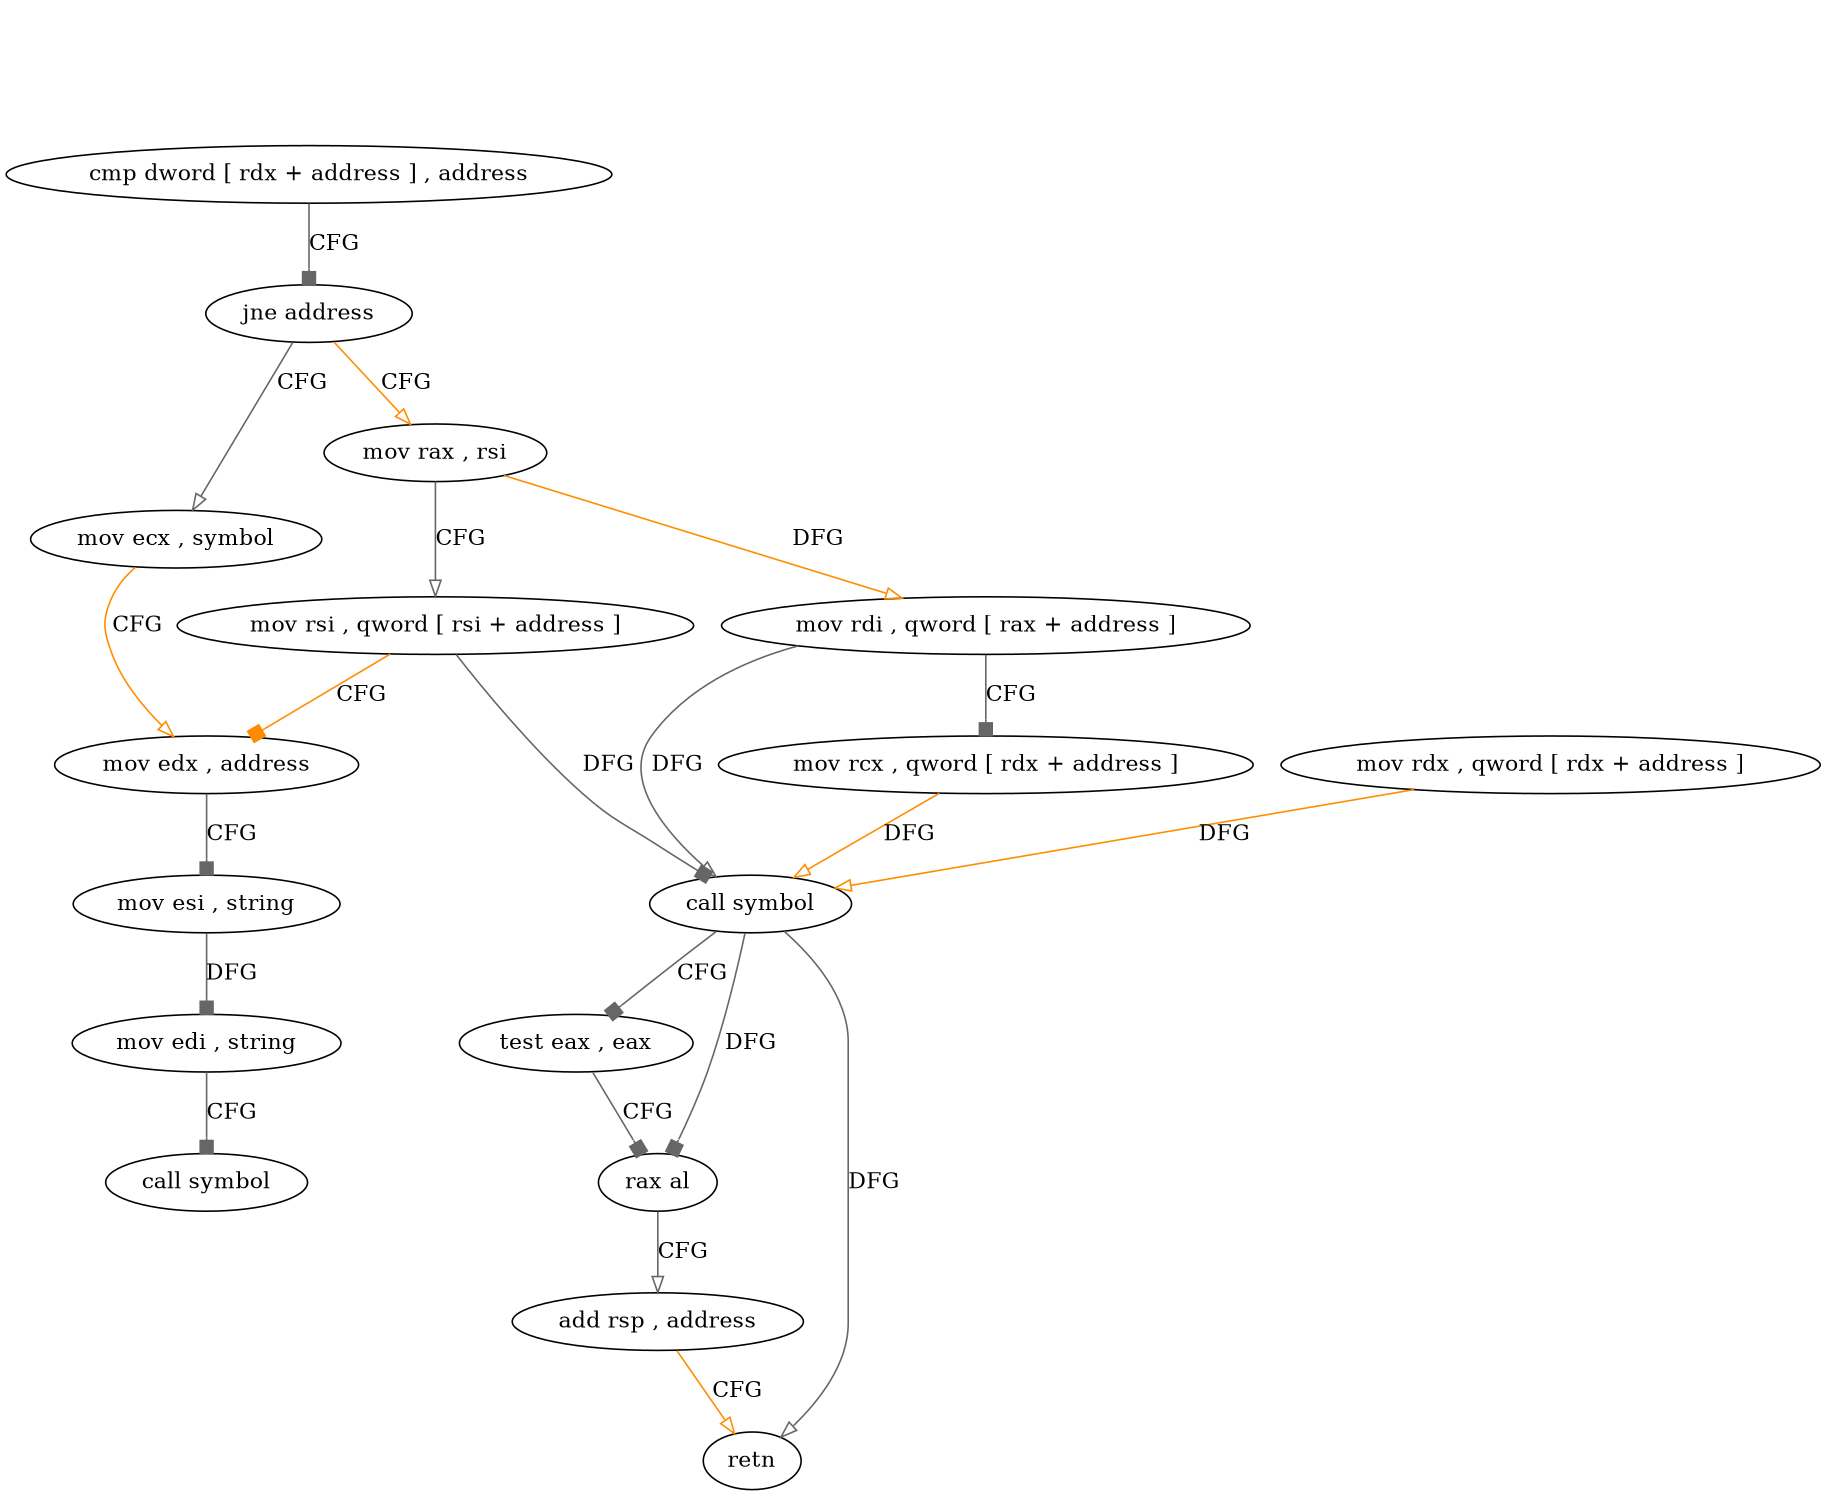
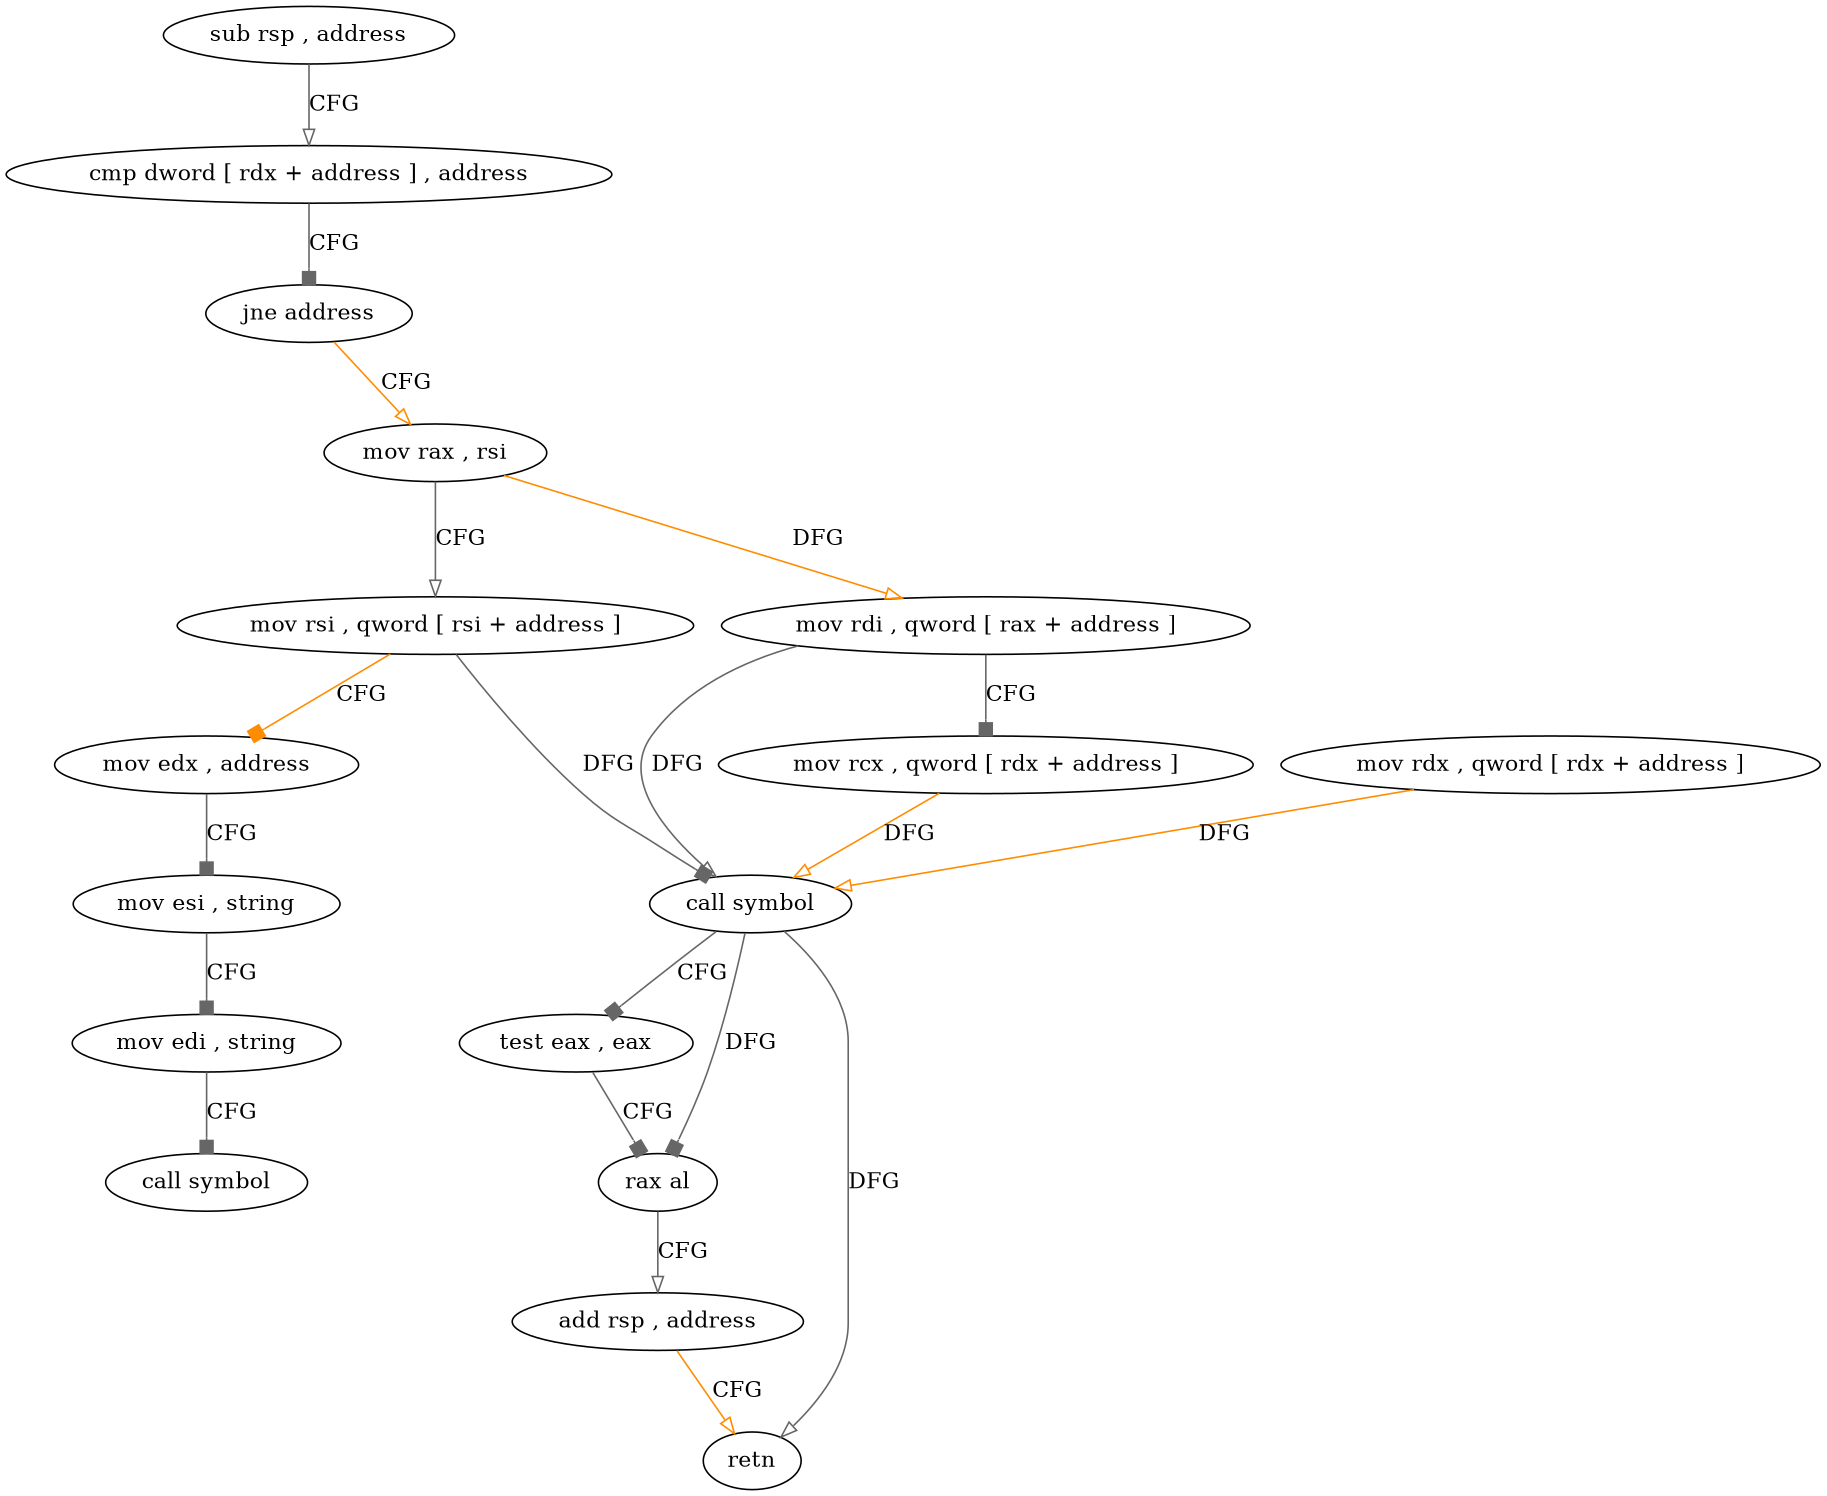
  digraph {
    edge [arrowhead=onormal color=gray40]
+   n1 [label="sub rsp , address"]
    n2 [label="cmp dword [ rdx + address ] , address"]
    n3 [label="jne address"]
-   n4 [label="mov ecx , symbol"]
    n5 [label="mov rax , rsi"]
    n6 [label="mov edx , address"]
    n7 [label="mov rsi , qword [ rsi + address ]"]
    n8 [label="mov rdi , qword [ rax + address ]"]
    n9 [label="mov esi , string"]
    n10 [label="call symbol"]
    n11 [label="mov rcx , qword [ rdx + address ]"]
    n12 [label="mov edi , string"]
    n13 [label="call symbol"]
    n14 [label="test eax , eax"]
    n15 [label="rax al"]
    n16 [label=retn]
    n17 [label="mov rdx , qword [ rdx + address ]"]
    n18 [label="add rsp , address"]
+   n1 -> n2 [label=CFG]
    n2 -> n3 [arrowhead=box label=CFG]
-   n3 -> n4 [label=CFG]
    n3 -> n5 [color=darkorange label=CFG]
-   n4 -> n6 [color=darkorange label=CFG]
    n5 -> n7 [label=CFG]
    n5 -> n8 [color=darkorange label=DFG]
    n6 -> n9 [arrowhead=box label=CFG]
    n7 -> n6 [arrowhead=box color=darkorange label=CFG]
    n7 -> n10 [arrowhead=box label=DFG]
    n8 -> n10 [label=DFG]
    n8 -> n11 [arrowhead=box label=CFG]
-   n9 -> n12 [arrowhead=box label=DFG]
+   n9 -> n12 [arrowhead=box label=CFG]
    n10 -> n14 [arrowhead=box label=CFG]
    n10 -> n15 [arrowhead=box label=DFG]
    n10 -> n16 [label=DFG]
    n11 -> n10 [color=darkorange label=DFG]
    n12 -> n13 [arrowhead=box label=CFG]
    n14 -> n15 [arrowhead=box label=CFG]
    n15 -> n18 [label=CFG]
    n17 -> n10 [color=darkorange label=DFG]
    n18 -> n16 [color=darkorange label=CFG]
  }
